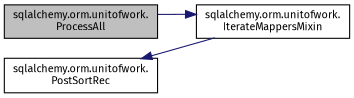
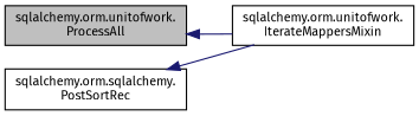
  digraph {
    fontname="Fira Sans"
    rankdir=LR
    node [color=black fillcolor=white fontname="Fira Sans" fontsize=10 shape=record style=filled]
    edge [color=midnightblue dir=back fontname="Fira Sans" fontsize=10 labelfontname=Helvetica labelfontsize=10 style=solid]
    n1 [fillcolor=grey75 fontcolor=black height=0.2 label="sqlalchemy.orm.unitofwork.\lProcessAll" width=0.4]
    n2 [height=0.2 label="sqlalchemy.orm.unitofwork.\lIterateMappersMixin" width=0.4]
-   n3 [height=0.2 label="sqlalchemy.orm.unitofwork.\lPostSortRec" width=0.4]
-   n2 -> n1
+   n3 [height=0.2 label="sqlalchemy.orm.sqlalchemy.\lPostSortRec" width=0.4]
+   n1 -> n2
    n3 -> n2
  }
